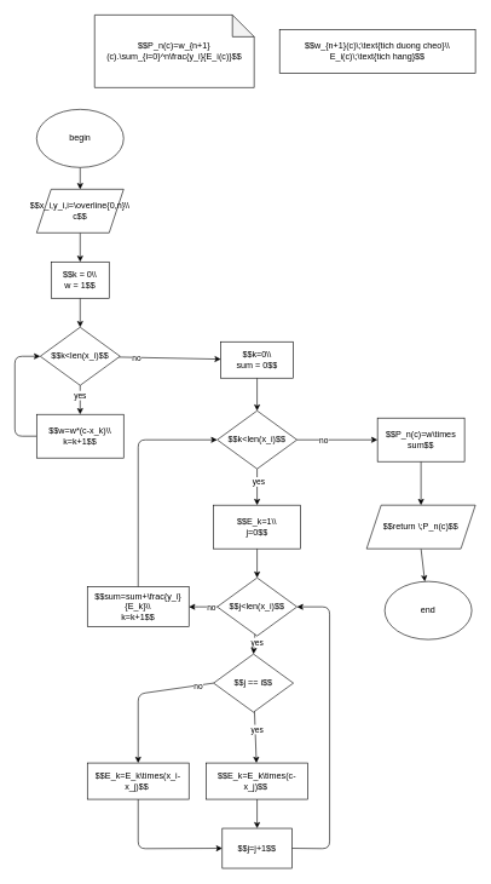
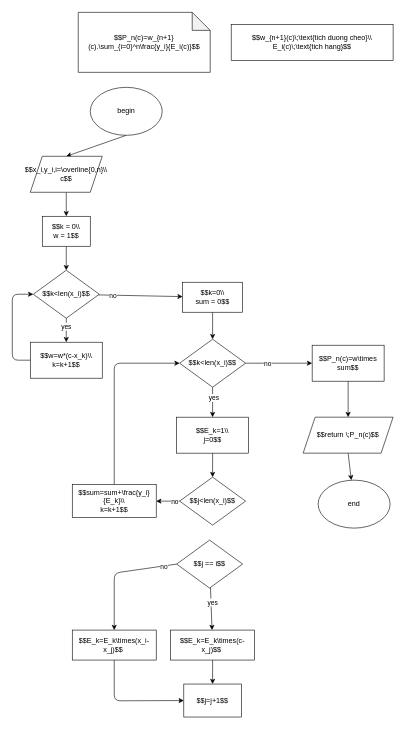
  <mxCell id="0" />
  <mxCell id="1" parent="0" />
  <mxCell id="2" value="$$P_n(c)=w_{n+1}(c).\sum_{i=0}^n\frac{y_i}{E_i(c)}$$" style="shape=note;whiteSpace=wrap;html=1;backgroundOutline=1;darkOpacity=0.05;" vertex="1" parent="1"><mxGeometry x="130" y="20" width="220" height="100" as="geometry" /></mxCell>
  <mxCell id="3" style="edgeStyle=none;html=1;exitX=0.5;exitY=1;exitDx=0;exitDy=0;entryX=0.5;entryY=0;entryDx=0;entryDy=0;" edge="1" parent="1" source="4" target="7"><mxGeometry relative="1" as="geometry" /></mxCell>
- <mxCell id="4" value="begin" style="ellipse;whiteSpace=wrap;html=1;" vertex="1" parent="1"><mxGeometry x="50" y="150" width="120" height="80" as="geometry" /></mxCell>
+ <mxCell id="4" value="begin" style="ellipse;whiteSpace=wrap;html=1;" vertex="1" parent="1"><mxGeometry x="150" y="145" width="120" height="80" as="geometry" /></mxCell>
  <mxCell id="5" value="end" style="ellipse;whiteSpace=wrap;html=1;" vertex="1" parent="1"><mxGeometry x="530" y="800" width="120" height="80" as="geometry" /></mxCell>
  <mxCell id="6" value="" style="edgeStyle=none;html=1;" edge="1" parent="1" source="7" target="9"><mxGeometry relative="1" as="geometry" /></mxCell>
  <mxCell id="7" value="$$x_i,y_i,i=\overline{0,n}\\&lt;br&gt;c$$" style="shape=parallelogram;perimeter=parallelogramPerimeter;whiteSpace=wrap;html=1;fixedSize=1;" vertex="1" parent="1"><mxGeometry x="50" y="260" width="120" height="60" as="geometry" /></mxCell>
  <mxCell id="8" value="" style="edgeStyle=none;html=1;" edge="1" parent="1" source="9" target="14"><mxGeometry relative="1" as="geometry" /></mxCell>
  <mxCell id="9" value="$$k = 0\\&lt;br&gt;w = 1$$" style="whiteSpace=wrap;html=1;" vertex="1" parent="1"><mxGeometry x="70" y="360" width="80" height="50" as="geometry" /></mxCell>
  <mxCell id="10" value="" style="edgeStyle=none;html=1;" edge="1" parent="1" source="14" target="16"><mxGeometry relative="1" as="geometry" /></mxCell>
  <mxCell id="11" value="yes" style="edgeLabel;html=1;align=center;verticalAlign=middle;resizable=0;points=[];" vertex="1" connectable="0" parent="10"><mxGeometry x="-0.328" y="-1" relative="1" as="geometry"><mxPoint as="offset" /></mxGeometry></mxCell>
  <mxCell id="12" value="" style="edgeStyle=none;html=1;" edge="1" parent="1" source="14" target="18"><mxGeometry relative="1" as="geometry" /></mxCell>
  <mxCell id="13" value="no" style="edgeLabel;html=1;align=center;verticalAlign=middle;resizable=0;points=[];" vertex="1" connectable="0" parent="12"><mxGeometry x="-0.653" relative="1" as="geometry"><mxPoint as="offset" /></mxGeometry></mxCell>
  <mxCell id="14" value="$$k&amp;lt;len(x_i)$$" style="rhombus;whiteSpace=wrap;html=1;" vertex="1" parent="1"><mxGeometry x="55" y="450" width="110" height="80" as="geometry" /></mxCell>
  <mxCell id="15" style="edgeStyle=none;html=1;exitX=0;exitY=0.5;exitDx=0;exitDy=0;entryX=0;entryY=0.5;entryDx=0;entryDy=0;" edge="1" parent="1" source="16" target="14"><mxGeometry relative="1" as="geometry"><Array as="points"><mxPoint x="20" y="600" /><mxPoint x="20" y="490" /></Array></mxGeometry></mxCell>
  <mxCell id="16" value="$$w=w*(c-x_k)\\&lt;br&gt;k=k+1$$" style="whiteSpace=wrap;html=1;" vertex="1" parent="1"><mxGeometry x="50" y="570" width="120" height="60" as="geometry" /></mxCell>
  <mxCell id="17" value="" style="edgeStyle=none;html=1;entryX=0.5;entryY=0;entryDx=0;entryDy=0;" edge="1" parent="1" source="18" target="23"><mxGeometry relative="1" as="geometry"><mxPoint x="354" y="555" as="targetPoint" /></mxGeometry></mxCell>
  <mxCell id="18" value="$$k=0\\&lt;br&gt;sum = 0$$" style="whiteSpace=wrap;html=1;" vertex="1" parent="1"><mxGeometry x="304" y="470" width="100" height="50" as="geometry" /></mxCell>
  <mxCell id="19" value="" style="edgeStyle=none;html=1;" edge="1" parent="1" source="23" target="25"><mxGeometry relative="1" as="geometry" /></mxCell>
  <mxCell id="20" value="yes" style="edgeLabel;html=1;align=center;verticalAlign=middle;resizable=0;points=[];" vertex="1" connectable="0" parent="19"><mxGeometry x="-0.338" y="1" relative="1" as="geometry"><mxPoint as="offset" /></mxGeometry></mxCell>
  <mxCell id="21" value="" style="edgeStyle=none;html=1;entryX=0;entryY=0.5;entryDx=0;entryDy=0;" edge="1" parent="1" source="23" target="47"><mxGeometry relative="1" as="geometry"><mxPoint x="520" y="605" as="targetPoint" /></mxGeometry></mxCell>
  <mxCell id="22" value="no" style="edgeLabel;html=1;align=center;verticalAlign=middle;resizable=0;points=[];" vertex="1" connectable="0" parent="21"><mxGeometry x="-0.36" relative="1" as="geometry"><mxPoint y="1" as="offset" /></mxGeometry></mxCell>
  <mxCell id="23" value="$$k&amp;lt;len(x_i)$$" style="rhombus;whiteSpace=wrap;html=1;" vertex="1" parent="1"><mxGeometry x="299" y="565" width="110" height="80" as="geometry" /></mxCell>
  <mxCell id="24" value="" style="edgeStyle=none;html=1;entryX=0.5;entryY=0;entryDx=0;entryDy=0;" edge="1" parent="1" source="25" target="30"><mxGeometry relative="1" as="geometry"><mxPoint x="354" y="795" as="targetPoint" /></mxGeometry></mxCell>
  <mxCell id="25" value="$$E_k=1\\&lt;br&gt;j=0$$" style="whiteSpace=wrap;html=1;" vertex="1" parent="1"><mxGeometry x="294" y="695" width="120" height="60" as="geometry" /></mxCell>
- <mxCell id="26" value="" style="edgeStyle=none;html=1;entryX=0.5;entryY=0;entryDx=0;entryDy=0;" edge="1" parent="1" source="30" target="35"><mxGeometry relative="1" as="geometry"><mxPoint x="354" y="915" as="targetPoint" /></mxGeometry></mxCell>
- <mxCell id="27" value="yes" style="edgeLabel;html=1;align=center;verticalAlign=middle;resizable=0;points=[];" vertex="1" connectable="0" parent="26"><mxGeometry x="-0.289" y="3" relative="1" as="geometry"><mxPoint as="offset" /></mxGeometry></mxCell>
  <mxCell id="28" style="edgeStyle=none;html=1;exitX=0;exitY=0.5;exitDx=0;exitDy=0;entryX=1;entryY=0.5;entryDx=0;entryDy=0;" edge="1" parent="1" source="30" target="43"><mxGeometry relative="1" as="geometry"><Array as="points"><mxPoint x="264" y="835" /></Array></mxGeometry></mxCell>
  <mxCell id="29" value="no" style="edgeLabel;html=1;align=center;verticalAlign=middle;resizable=0;points=[];" vertex="1" connectable="0" parent="28"><mxGeometry x="-0.537" relative="1" as="geometry"><mxPoint as="offset" /></mxGeometry></mxCell>
  <mxCell id="30" value="$$j&amp;lt;len(x_i)$$" style="rhombus;whiteSpace=wrap;html=1;" vertex="1" parent="1"><mxGeometry x="299" y="795" width="110" height="80" as="geometry" /></mxCell>
  <mxCell id="31" value="" style="edgeStyle=none;html=1;" edge="1" parent="1" source="35" target="37"><mxGeometry relative="1" as="geometry" /></mxCell>
  <mxCell id="32" value="yes" style="edgeLabel;html=1;align=center;verticalAlign=middle;resizable=0;points=[];" vertex="1" connectable="0" parent="31"><mxGeometry x="-0.286" y="2" relative="1" as="geometry"><mxPoint as="offset" /></mxGeometry></mxCell>
  <mxCell id="33" value="" style="edgeStyle=none;html=1;exitX=0;exitY=0.5;exitDx=0;exitDy=0;entryX=0.5;entryY=0;entryDx=0;entryDy=0;" edge="1" parent="1" source="35" target="39"><mxGeometry relative="1" as="geometry"><mxPoint x="500" y="1060" as="targetPoint" /><Array as="points"><mxPoint x="190" y="955" /></Array></mxGeometry></mxCell>
  <mxCell id="34" value="no" style="edgeLabel;html=1;align=center;verticalAlign=middle;resizable=0;points=[];" vertex="1" connectable="0" parent="33"><mxGeometry x="-0.777" relative="1" as="geometry"><mxPoint y="1" as="offset" /></mxGeometry></mxCell>
  <mxCell id="35" value="$$j == i$$" style="rhombus;whiteSpace=wrap;html=1;" vertex="1" parent="1"><mxGeometry x="294" y="900" width="110" height="80" as="geometry" /></mxCell>
  <mxCell id="36" value="" style="edgeStyle=none;html=1;" edge="1" parent="1" source="37" target="41"><mxGeometry relative="1" as="geometry" /></mxCell>
  <mxCell id="37" value="$$E_k=E_k\times(c-x_j)$$&amp;nbsp;" style="whiteSpace=wrap;html=1;" vertex="1" parent="1"><mxGeometry x="284" y="1050" width="140" height="50" as="geometry" /></mxCell>
  <mxCell id="38" style="edgeStyle=none;html=1;exitX=0.5;exitY=1;exitDx=0;exitDy=0;entryX=0;entryY=0.5;entryDx=0;entryDy=0;" edge="1" parent="1" source="39" target="41"><mxGeometry relative="1" as="geometry"><Array as="points"><mxPoint x="190" y="1168" /></Array></mxGeometry></mxCell>
  <mxCell id="39" value="$$E_k=E_k\times(x_i-x_j)$$&amp;nbsp;" style="whiteSpace=wrap;html=1;" vertex="1" parent="1"><mxGeometry x="120" y="1050" width="140" height="50" as="geometry" /></mxCell>
- <mxCell id="40" style="edgeStyle=none;html=1;exitX=1;exitY=0.5;exitDx=0;exitDy=0;entryX=1;entryY=0.5;entryDx=0;entryDy=0;" edge="1" parent="1" source="41" target="30"><mxGeometry relative="1" as="geometry"><Array as="points"><mxPoint x="454" y="1168" /><mxPoint x="454" y="835" /></Array></mxGeometry></mxCell>
  <mxCell id="41" value="$$j=j+1$$" style="whiteSpace=wrap;html=1;" vertex="1" parent="1"><mxGeometry x="306" y="1140" width="96" height="55" as="geometry" /></mxCell>
  <mxCell id="42" style="edgeStyle=none;html=1;exitX=0.5;exitY=0;exitDx=0;exitDy=0;entryX=0;entryY=0.5;entryDx=0;entryDy=0;" edge="1" parent="1" source="43" target="23"><mxGeometry relative="1" as="geometry"><Array as="points"><mxPoint x="190" y="605" /></Array></mxGeometry></mxCell>
  <mxCell id="43" value="$$sum=sum+\frac{y_i}{E_k}\\&lt;br&gt;k=k+1$$" style="whiteSpace=wrap;html=1;" vertex="1" parent="1"><mxGeometry x="120" y="807.5" width="140" height="55" as="geometry" /></mxCell>
  <mxCell id="44" style="edgeStyle=none;html=1;exitX=0.5;exitY=1;exitDx=0;exitDy=0;" edge="1" parent="1" source="45" target="5"><mxGeometry relative="1" as="geometry" /></mxCell>
  <mxCell id="45" value="$$return \;P_n(c)$$" style="shape=parallelogram;perimeter=parallelogramPerimeter;whiteSpace=wrap;html=1;fixedSize=1;" vertex="1" parent="1"><mxGeometry x="505" y="695" width="150" height="60" as="geometry" /></mxCell>
  <mxCell id="46" style="edgeStyle=none;html=1;exitX=0.5;exitY=1;exitDx=0;exitDy=0;entryX=0.5;entryY=0;entryDx=0;entryDy=0;" edge="1" parent="1" source="47" target="45"><mxGeometry relative="1" as="geometry" /></mxCell>
  <mxCell id="47" value="$$P_n(c)=w\times sum$$" style="whiteSpace=wrap;html=1;" vertex="1" parent="1"><mxGeometry x="520" y="575" width="120" height="60" as="geometry" /></mxCell>
  <mxCell id="48" value="$$w_{n+1}(c)\;\text{tich duong cheo}\\&lt;br&gt;E_i(c)\;\text{tich hang}$$" style="whiteSpace=wrap;html=1;" vertex="1" parent="1"><mxGeometry x="385" y="40" width="270" height="60" as="geometry" /></mxCell>
